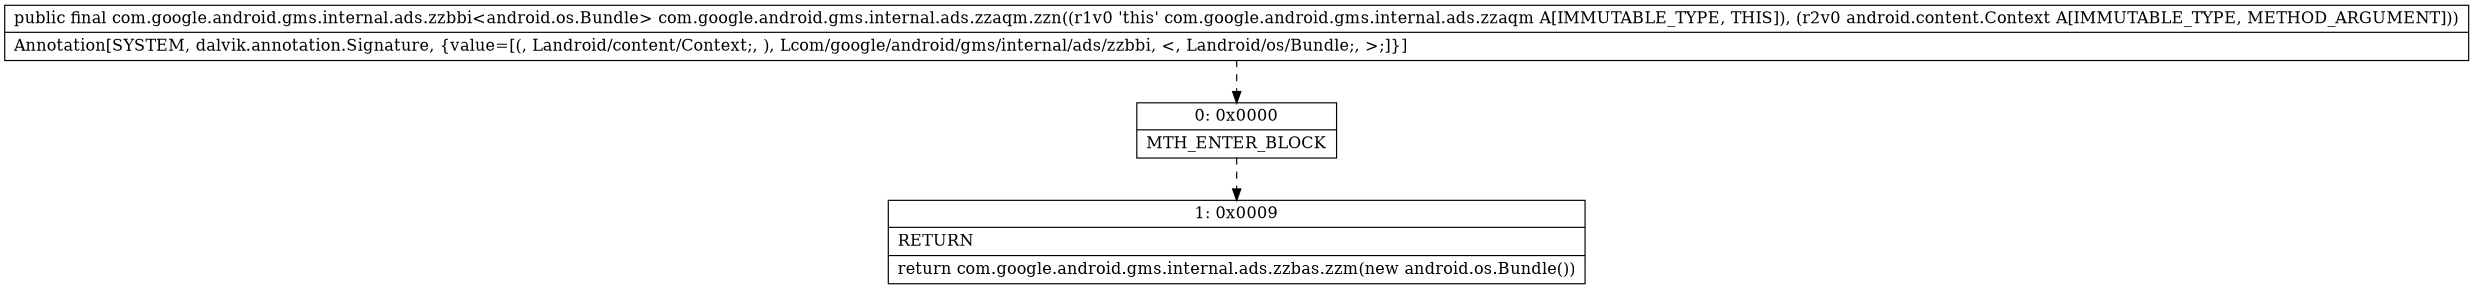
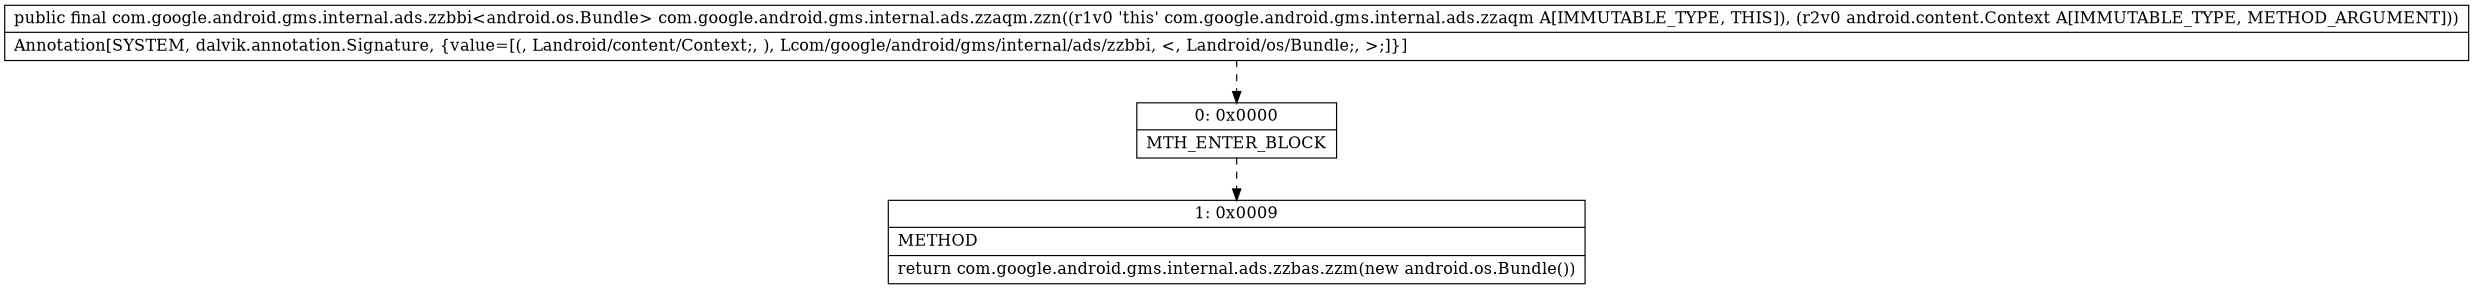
  digraph {
    node [shape=record]
    edge [style=dashed]
    n1 [label="{0\:\ 0x0000|MTH_ENTER_BLOCK\l}"]
-   n2 [label="{1\:\ 0x0009|RETURN\l|return com.google.android.gms.internal.ads.zzbas.zzm(new android.os.Bundle())\l}"]
+   n2 [label="{1\:\ 0x0009|METHOD\l|return com.google.android.gms.internal.ads.zzbas.zzm(new android.os.Bundle())\l}"]
    n3 [label="{public final com.google.android.gms.internal.ads.zzbbi\<android.os.Bundle\> com.google.android.gms.internal.ads.zzaqm.zzn((r1v0 'this' com.google.android.gms.internal.ads.zzaqm A[IMMUTABLE_TYPE, THIS]), (r2v0 android.content.Context A[IMMUTABLE_TYPE, METHOD_ARGUMENT]))  | Annotation[SYSTEM, dalvik.annotation.Signature, \{value=[(, Landroid\/content\/Context;, ), Lcom\/google\/android\/gms\/internal\/ads\/zzbbi, \<, Landroid\/os\/Bundle;, \>;]\}]\l}"]
    n1 -> n2
    n3 -> n1
  }
